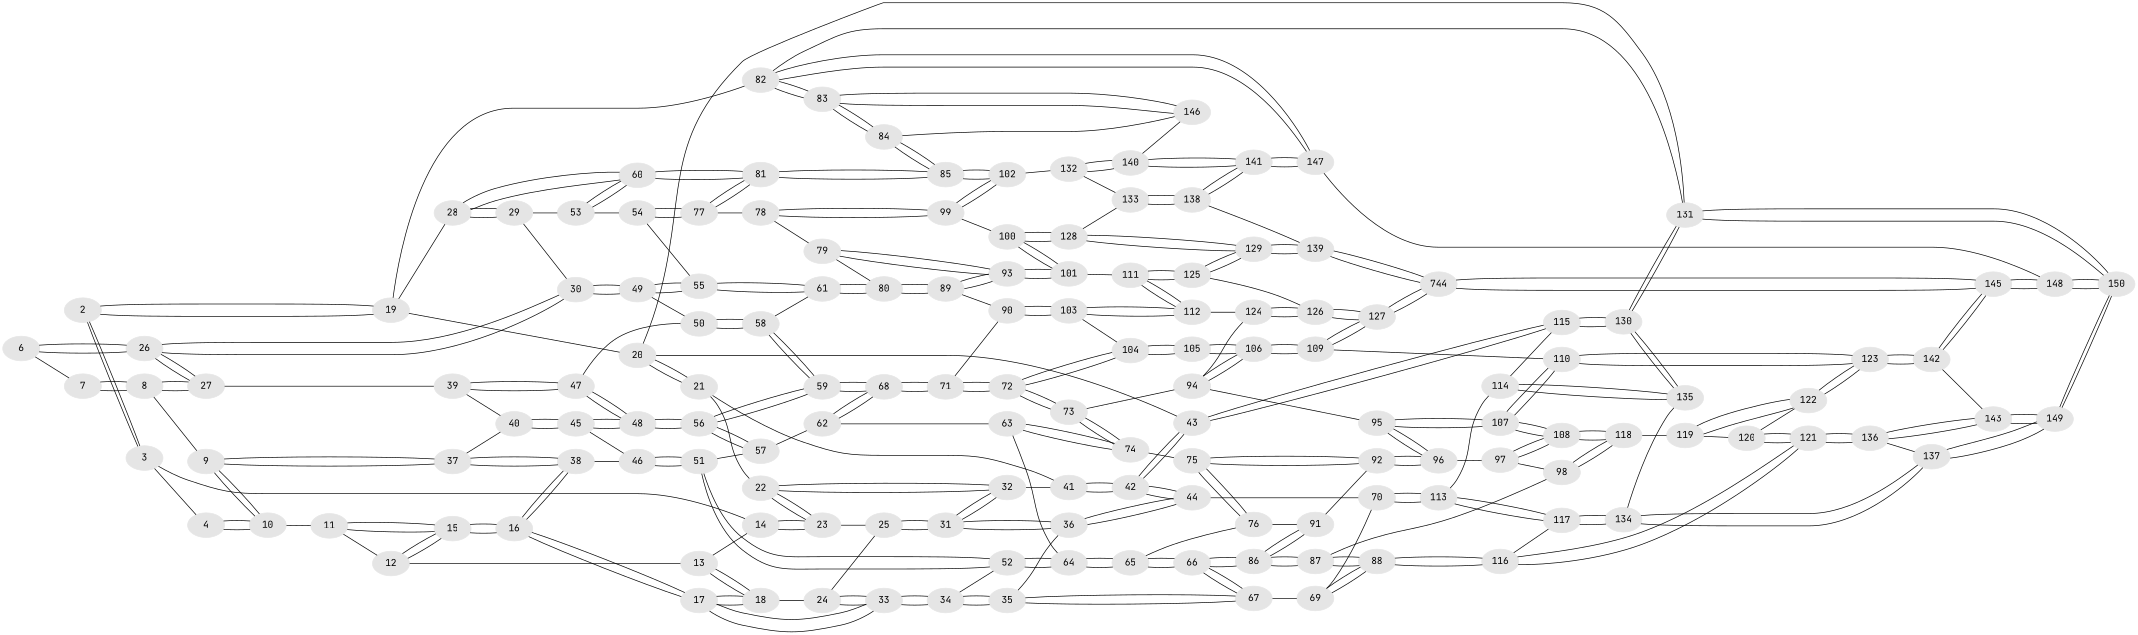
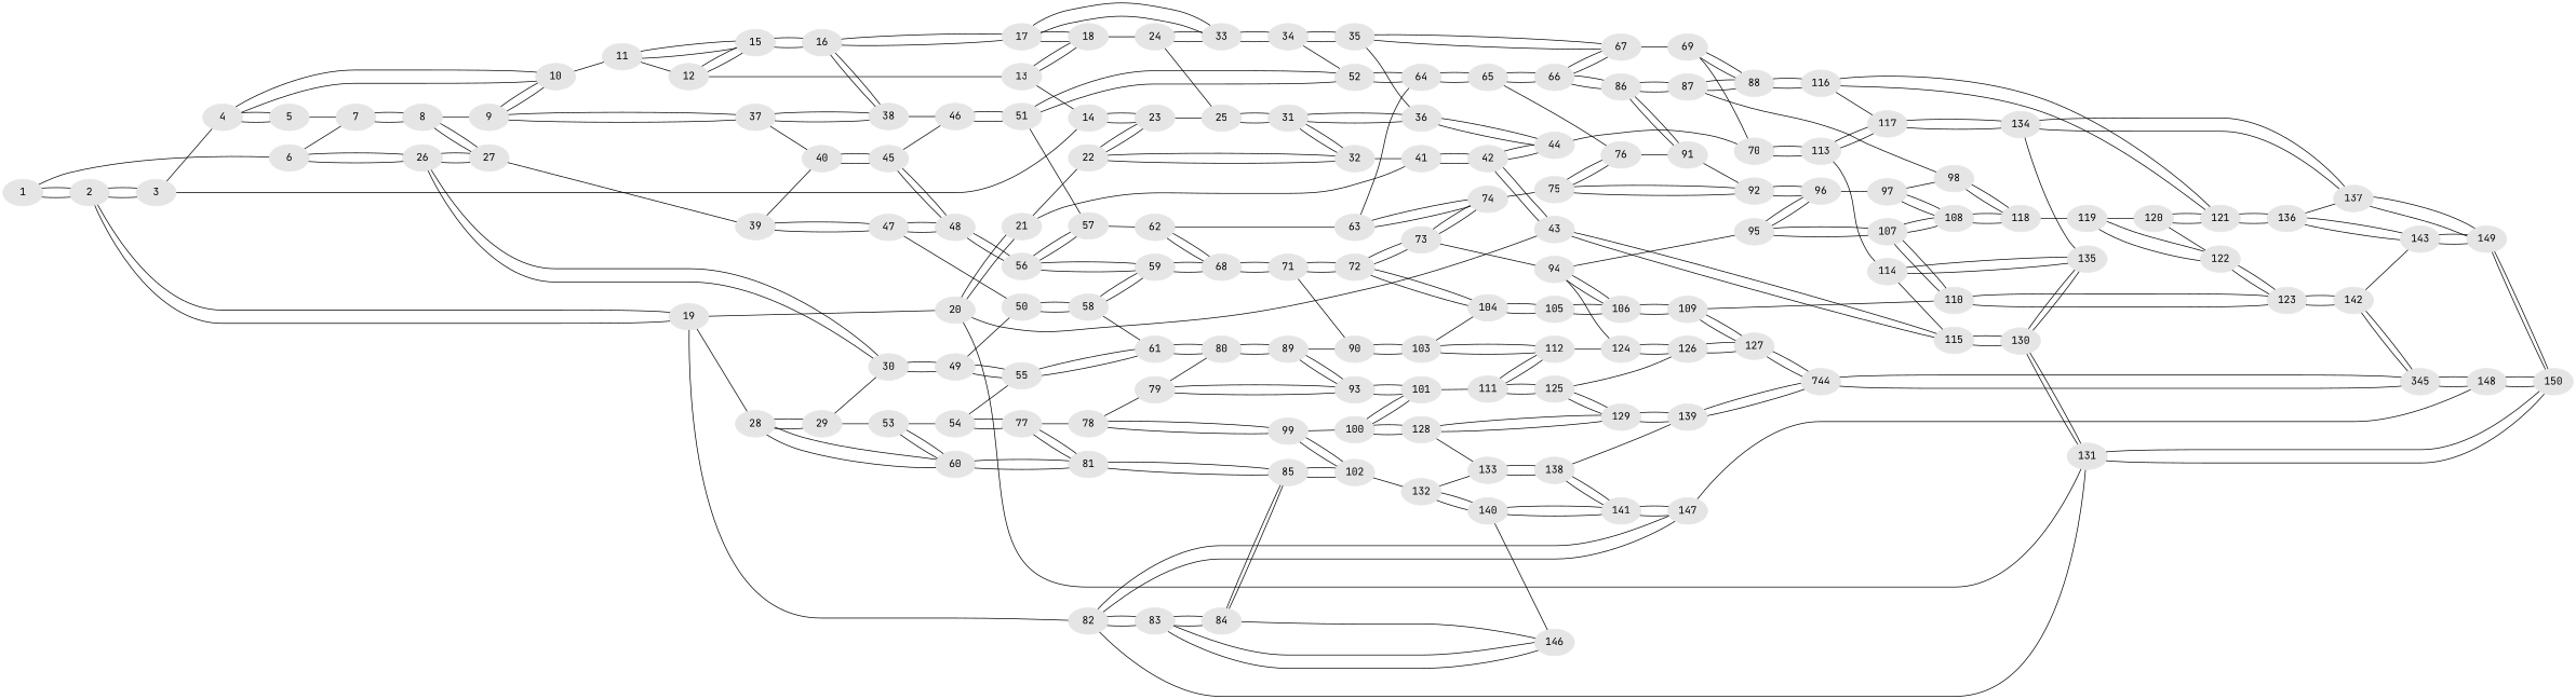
  graph {
    fontname="JetBrains Mono"
    rankdir=LR
    node [color=gray90 fontname="JetBrains Mono" style=filled]
    edge [fontname="JetBrains Mono"]
+   1
    2
    6
    3
    19
    7
    26
    4
    14
    20
    28
    82
+   5
    10
    23
    11
    8
    27
    30
    9
    37
    39
    38
    40
    12
    15
    13
    16
    18
    24
    25
    17
    33
    46
    34
    21
    43
    131
    29
    60
    83
    147
    22
    41
    115
    150
    32
    42
    31
    36
    49
    47
    53
    81
    54
    50
    55
    44
    35
    52
    67
    64
    69
    70
    45
    51
    48
    130
    113
    56
    57
    58
    59
    61
    62
    65
    77
    78
    80
    68
    63
    71
    85
    89
    74
    75
    66
    76
    86
    91
    87
    88
    72
    90
    116
    114
    117
    73
    104
    103
    94
    105
    95
    106
    124
    92
    96
    79
    99
    93
    102
    100
    101
    84
    146
    148
    132
    98
    118
    121
    112
    97
    111
    107
    109
    108
    110
    119
    128
    129
    133
    125
    140
    126
    127
    123
    n137 [label=744]
    142
    135
    134
    136
    137
    120
    122
    143
-   145
+   145 [label=345]
    139
    138
    141
    149
+   1 -- 2
+   1 -- 2
+   1 -- 6
    2 -- 3
    2 -- 3
    2 -- 19
    2 -- 19
    6 -- 7
    6 -- 26
    6 -- 26
    3 -- 4
    3 -- 14
    19 -- 20
    19 -- 28
    19 -- 82
    7 -- 8
    7 -- 8
    26 -- 27
    26 -- 27
    26 -- 30
    26 -- 30
+   4 -- 5
+   4 -- 5
    4 -- 10
    4 -- 10
    14 -- 23
    14 -- 23
    20 -- 21
    20 -- 21
    20 -- 43
    20 -- 131
    28 -- 29
    28 -- 29
    28 -- 60
    28 -- 60
    82 -- 131
    82 -- 83
    82 -- 83
    82 -- 147
    82 -- 147
+   5 -- 7
    10 -- 11
    23 -- 25
    11 -- 12
    11 -- 15
    11 -- 15
    8 -- 27
    8 -- 27
    8 -- 9
    27 -- 39
    30 -- 49
    30 -- 49
    9 -- 10
    9 -- 10
    9 -- 37
    9 -- 37
    37 -- 38
    37 -- 38
    37 -- 40
    39 -- 40
    39 -- 47
    39 -- 47
    38 -- 46
    40 -- 45
    40 -- 45
    12 -- 15
    12 -- 15
    12 -- 13
    15 -- 16
    15 -- 16
    13 -- 14
    13 -- 18
    13 -- 18
    16 -- 38
    16 -- 38
    16 -- 17
    16 -- 17
    18 -- 24
    24 -- 25
    24 -- 33
    24 -- 33
    25 -- 31
    25 -- 31
    17 -- 18
    17 -- 18
    17 -- 33
    17 -- 33
    33 -- 34
    33 -- 34
    46 -- 51
    46 -- 51
    34 -- 35
    34 -- 35
    34 -- 52
    21 -- 22
    21 -- 41
    43 -- 115
    43 -- 115
    131 -- 150
    131 -- 150
    29 -- 30
    29 -- 53
    60 -- 81
    60 -- 81
    83 -- 84
    83 -- 84
    83 -- 146
    83 -- 146
    147 -- 148
    22 -- 23
    22 -- 23
    22 -- 32
    22 -- 32
    41 -- 42
    41 -- 42
    115 -- 130
    115 -- 130
    32 -- 41
    42 -- 43
    42 -- 43
    42 -- 44
    42 -- 44
    31 -- 32
    31 -- 32
    31 -- 36
    31 -- 36
    36 -- 44
    36 -- 44
    49 -- 50
    49 -- 55
    49 -- 55
    47 -- 50
    47 -- 48
    47 -- 48
    53 -- 60
    53 -- 60
    53 -- 54
    81 -- 85
    81 -- 85
    54 -- 55
    54 -- 77
    54 -- 77
    50 -- 58
    50 -- 58
    55 -- 61
    55 -- 61
    44 -- 70
    35 -- 36
    35 -- 67
    35 -- 67
    52 -- 64
    52 -- 64
    67 -- 69
    64 -- 65
    64 -- 65
    69 -- 70
    69 -- 88
    69 -- 88
    70 -- 113
    70 -- 113
    45 -- 46
    45 -- 48
    45 -- 48
    51 -- 52
    51 -- 52
    51 -- 57
    48 -- 56
    48 -- 56
    130 -- 131
    130 -- 131
    130 -- 135
    130 -- 135
    113 -- 114
    113 -- 117
    113 -- 117
    56 -- 57
    56 -- 57
    56 -- 59
    56 -- 59
    57 -- 62
    58 -- 59
    58 -- 59
    58 -- 61
    59 -- 68
    59 -- 68
    61 -- 80
    61 -- 80
    62 -- 68
    62 -- 68
    62 -- 63
    65 -- 66
    65 -- 66
    65 -- 76
    77 -- 81
    77 -- 81
    77 -- 78
    78 -- 79
    78 -- 99
    78 -- 99
    80 -- 89
    80 -- 89
    68 -- 71
    68 -- 71
    63 -- 64
    63 -- 74
    63 -- 74
    71 -- 72
    71 -- 72
    71 -- 90
    85 -- 102
    85 -- 102
    89 -- 90
    89 -- 93
    89 -- 93
    74 -- 75
    75 -- 76
    75 -- 76
    75 -- 92
    75 -- 92
    66 -- 67
    66 -- 67
    66 -- 86
    66 -- 86
    76 -- 91
    86 -- 91
    86 -- 91
    86 -- 87
    86 -- 87
    91 -- 92
    87 -- 88
    87 -- 88
    87 -- 98
    88 -- 116
    88 -- 116
    72 -- 73
    72 -- 73
    72 -- 104
    72 -- 104
    90 -- 103
    90 -- 103
    116 -- 117
    116 -- 121
    116 -- 121
    114 -- 115
    114 -- 135
    114 -- 135
    117 -- 134
    117 -- 134
    73 -- 74
    73 -- 74
    73 -- 94
    104 -- 105
    104 -- 105
    103 -- 104
    103 -- 112
    103 -- 112
    94 -- 95
    94 -- 106
    94 -- 106
    94 -- 124
    105 -- 106
    105 -- 106
    95 -- 96
    95 -- 96
    95 -- 107
    95 -- 107
    106 -- 109
    106 -- 109
    124 -- 126
    124 -- 126
    92 -- 96
    92 -- 96
    96 -- 97
    79 -- 80
    79 -- 93
    79 -- 93
    99 -- 102
    99 -- 102
    99 -- 100
    93 -- 101
    93 -- 101
    102 -- 132
    100 -- 101
    100 -- 101
    100 -- 128
    100 -- 128
    101 -- 111
    84 -- 85
    84 -- 85
    84 -- 146
    148 -- 150
    148 -- 150
    132 -- 133
    132 -- 140
    132 -- 140
    98 -- 118
    98 -- 118
    118 -- 119
    121 -- 136
    121 -- 136
    112 -- 124
    97 -- 98
    97 -- 108
    97 -- 108
    111 -- 112
    111 -- 112
    111 -- 125
    111 -- 125
    107 -- 108
    107 -- 108
    107 -- 110
    107 -- 110
    109 -- 110
    109 -- 127
    109 -- 127
    108 -- 118
    108 -- 118
    110 -- 123
    110 -- 123
    119 -- 120
    119 -- 122
    119 -- 122
    128 -- 129
    128 -- 129
    128 -- 133
    129 -- 139
    129 -- 139
    133 -- 138
    133 -- 138
    125 -- 129
    125 -- 129
    125 -- 126
    140 -- 146
    140 -- 141
    140 -- 141
    126 -- 127
    126 -- 127
    127 -- n137
    127 -- n137
    123 -- 142
    123 -- 142
    n137 -- 145
    n137 -- 145
    142 -- 143
    142 -- 145
    142 -- 145
    134 -- 135
    134 -- 137
    134 -- 137
    136 -- 137
    136 -- 143
    136 -- 143
    137 -- 149
    137 -- 149
    120 -- 121
    120 -- 121
    120 -- 122
    122 -- 123
    122 -- 123
    143 -- 149
    143 -- 149
    145 -- 148
    145 -- 148
    139 -- n137
    139 -- n137
    138 -- 139
    138 -- 141
    138 -- 141
    141 -- 147
    141 -- 147
    149 -- 150
    149 -- 150
  }
